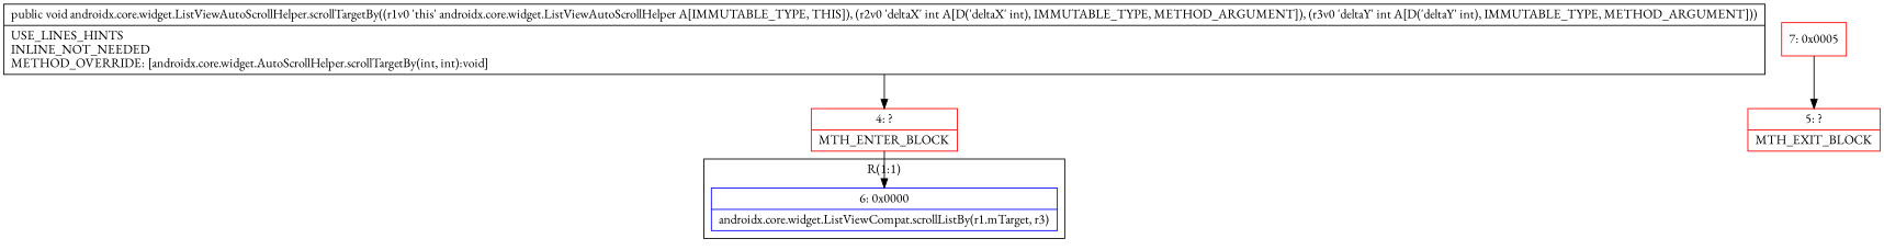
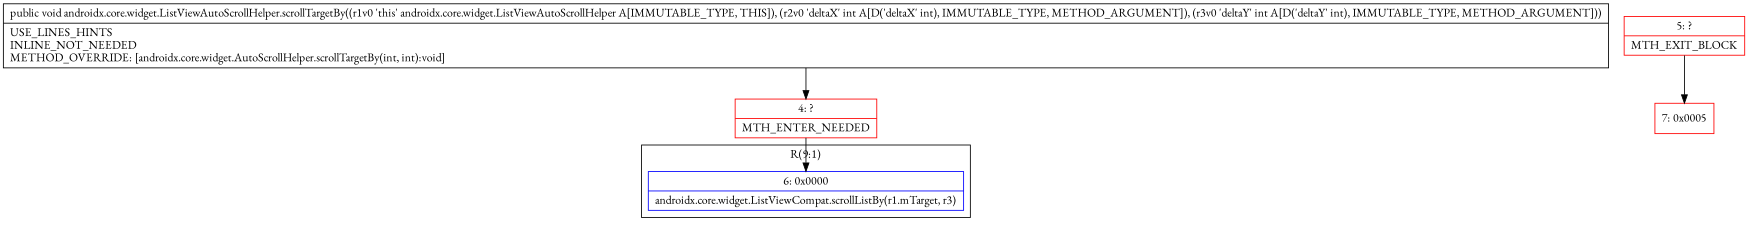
  digraph {
    fontname="EB Garamond"
    node [color=red fontname="EB Garamond" shape=record]
    edge [fontname="EB Garamond"]
    n1 [color=blue label="{6\:\ 0x0000|androidx.core.widget.ListViewCompat.scrollListBy(r1.mTarget, r3)\l}"]
    n2 [label="{7\:\ 0x0005}"]
    n3 [label="{5\:\ ?|MTH_EXIT_BLOCK\l}"]
-   n4 [label="{4\:\ ?|MTH_ENTER_BLOCK\l}"]
+   n4 [label="{4\:\ ?|MTH_ENTER_NEEDED\l}"]
    n5 [label="{public void androidx.core.widget.ListViewAutoScrollHelper.scrollTargetBy((r1v0 'this' androidx.core.widget.ListViewAutoScrollHelper A[IMMUTABLE_TYPE, THIS]), (r2v0 'deltaX' int A[D('deltaX' int), IMMUTABLE_TYPE, METHOD_ARGUMENT]), (r3v0 'deltaY' int A[D('deltaY' int), IMMUTABLE_TYPE, METHOD_ARGUMENT]))  | USE_LINES_HINTS\lINLINE_NOT_NEEDED\lMETHOD_OVERRIDE: [androidx.core.widget.AutoScrollHelper.scrollTargetBy(int, int):void]\l}" color=""]
    subgraph cluster_1 {
-     label="R(1:1)"
+     label="R(9:1)"
      n1
    }
-   n2 -> n3
+   n3 -> n2
    n4 -> n1
    n5 -> n4
  }
